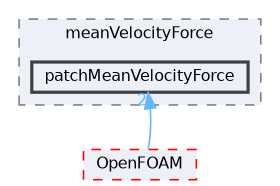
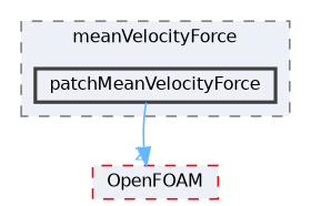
  digraph {
    compound=true
    node [fillcolor="#edf0f7" fontname=Helvetica fontsize=10 shape=box]
    n1 [color=grey25 height=0.2 label=patchMeanVelocityForce style="filled,bold" width=0.4]
    n2 [color=red height=0.2 label=OpenFOAM style="filled,dashed" width=0.4]
    subgraph cluster_1 {
      bgcolor="#edf0f7"
      fontname=Helvetica
      fontsize=10
      label=meanVelocityForce
      pencolor=grey50
      style="filled,dashed"
      n1
    }
-   n2 -> n1 [color=steelblue1 fontcolor=steelblue1 fontname=Helvetica fontsize=10 headlabel=2 labeldistance=1.5 labelfontname=Helvetica labelfontsize=10]
+   n1 -> n2 [color=steelblue1 fontcolor=steelblue1 fontname=Helvetica fontsize=10 headlabel=2 labeldistance=1.5 labelfontname=Helvetica labelfontsize=10]
  }
